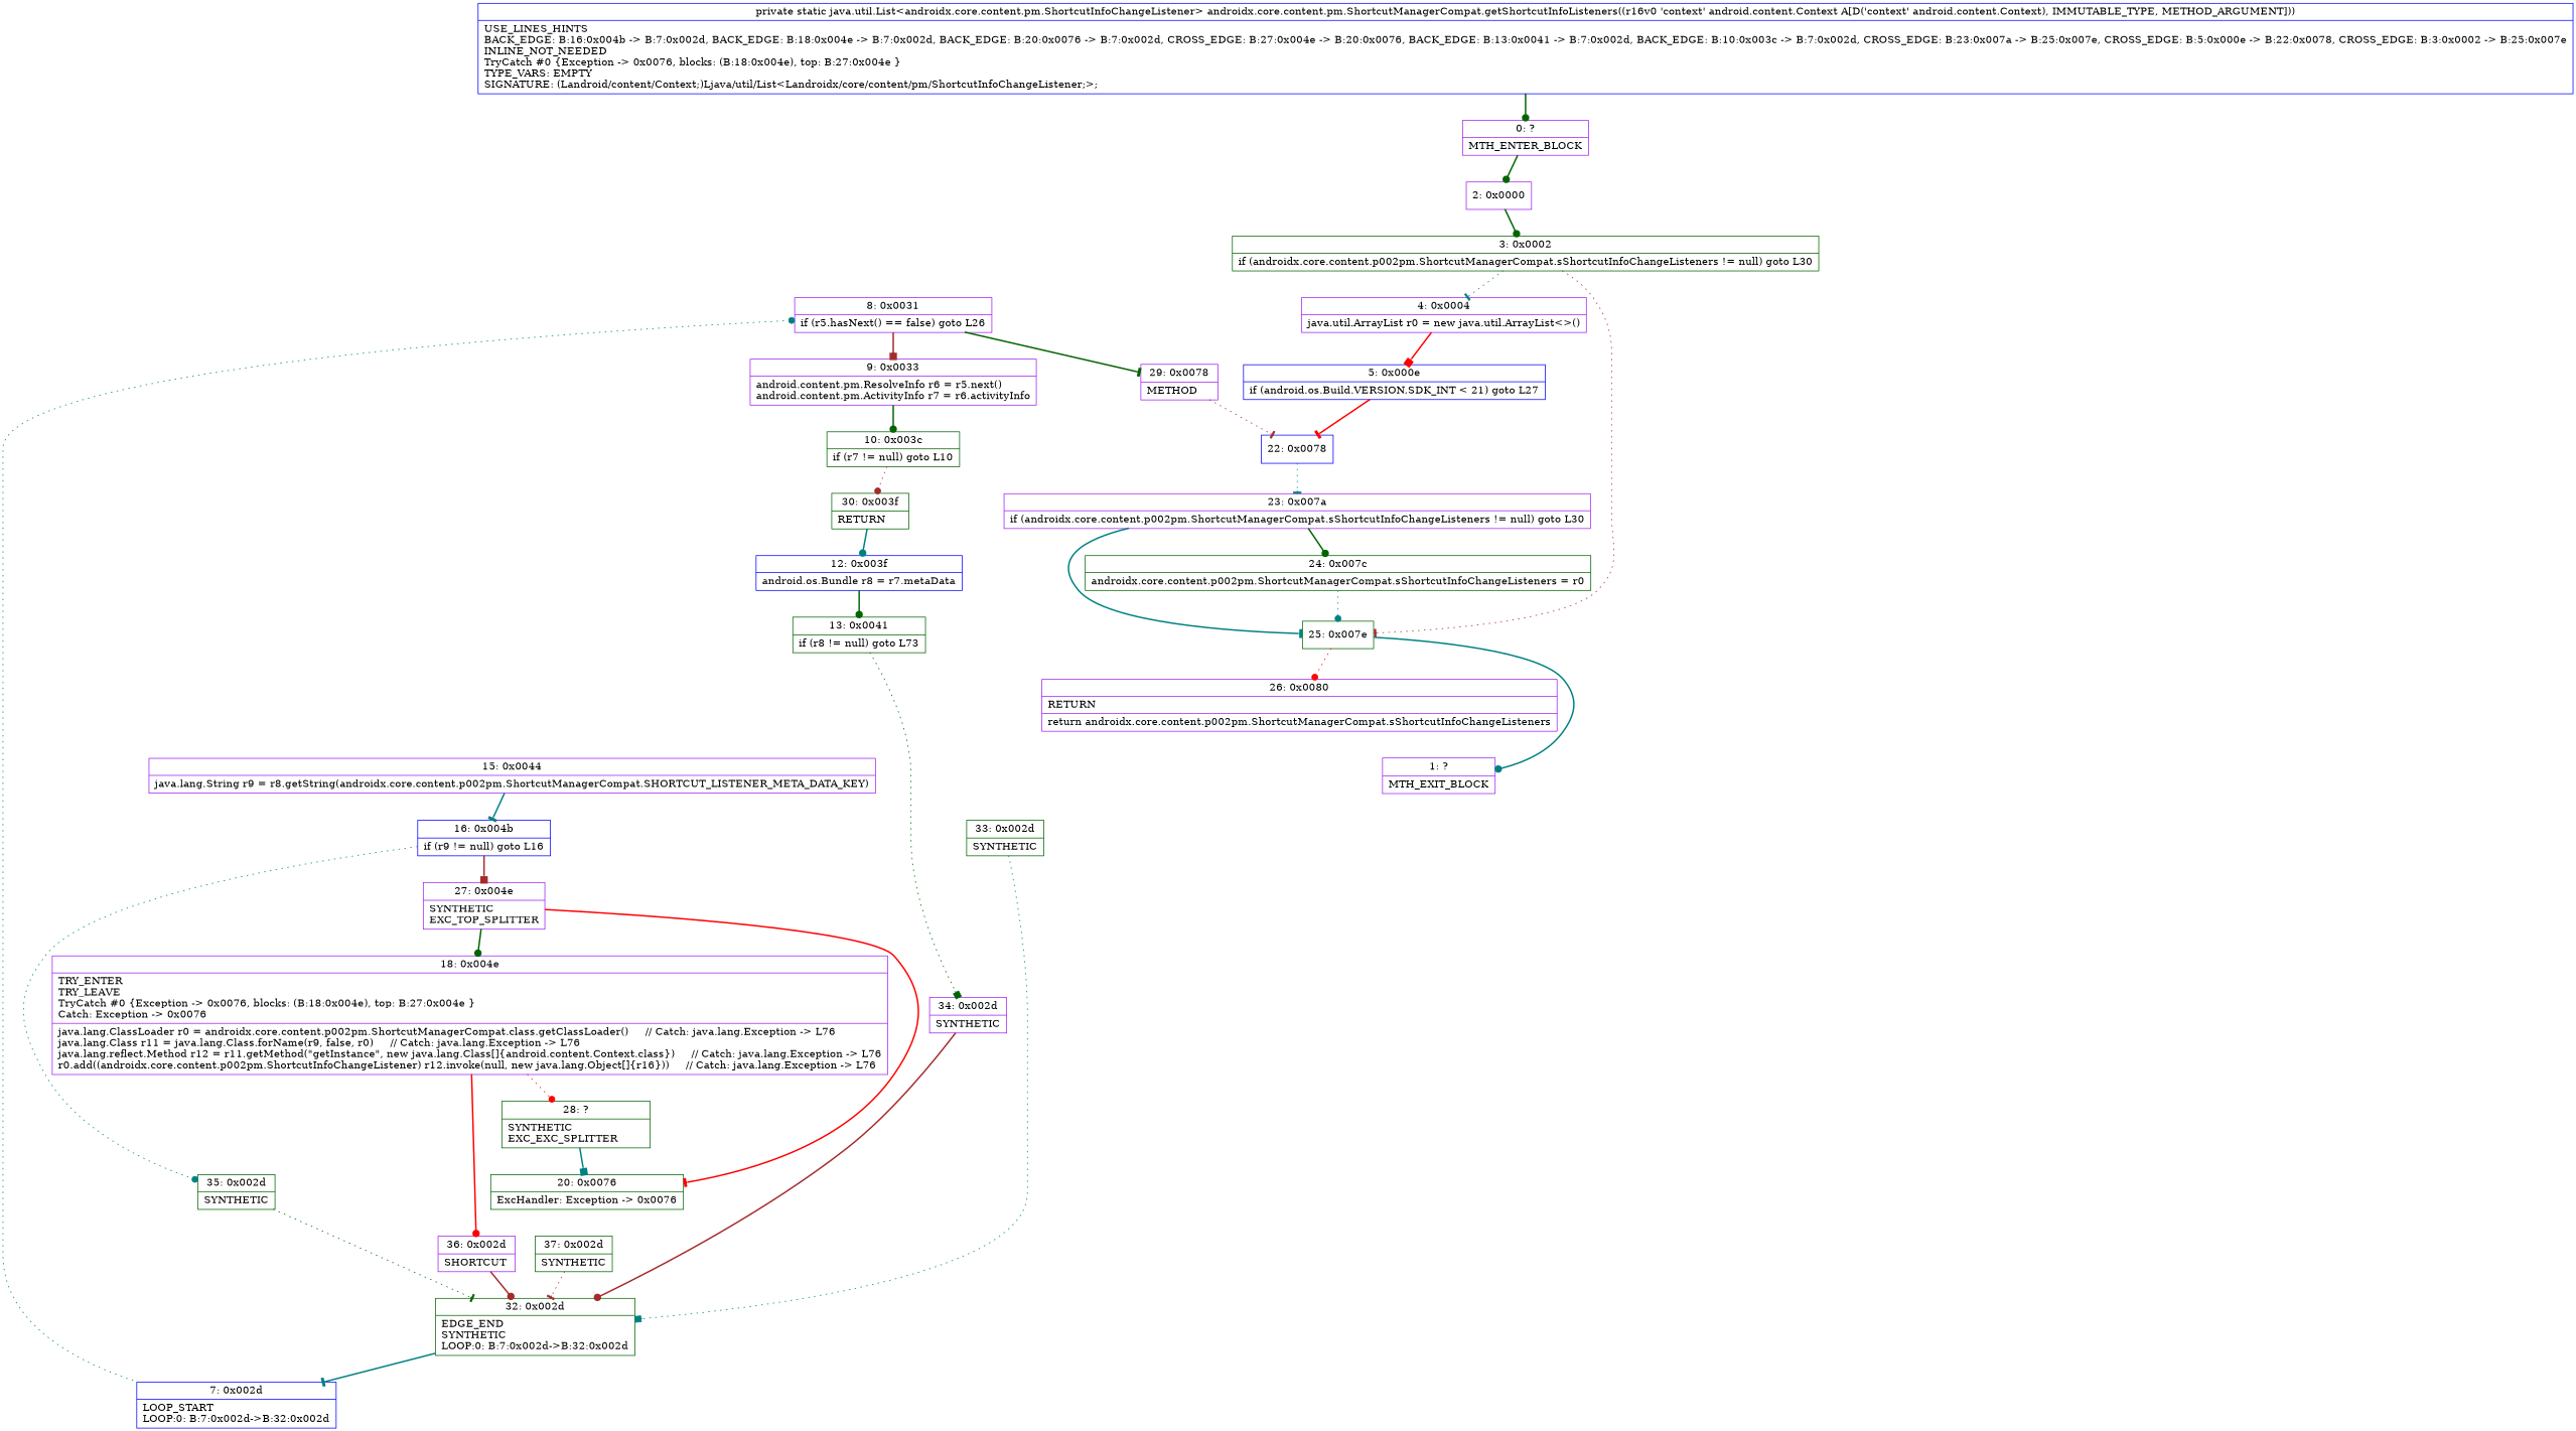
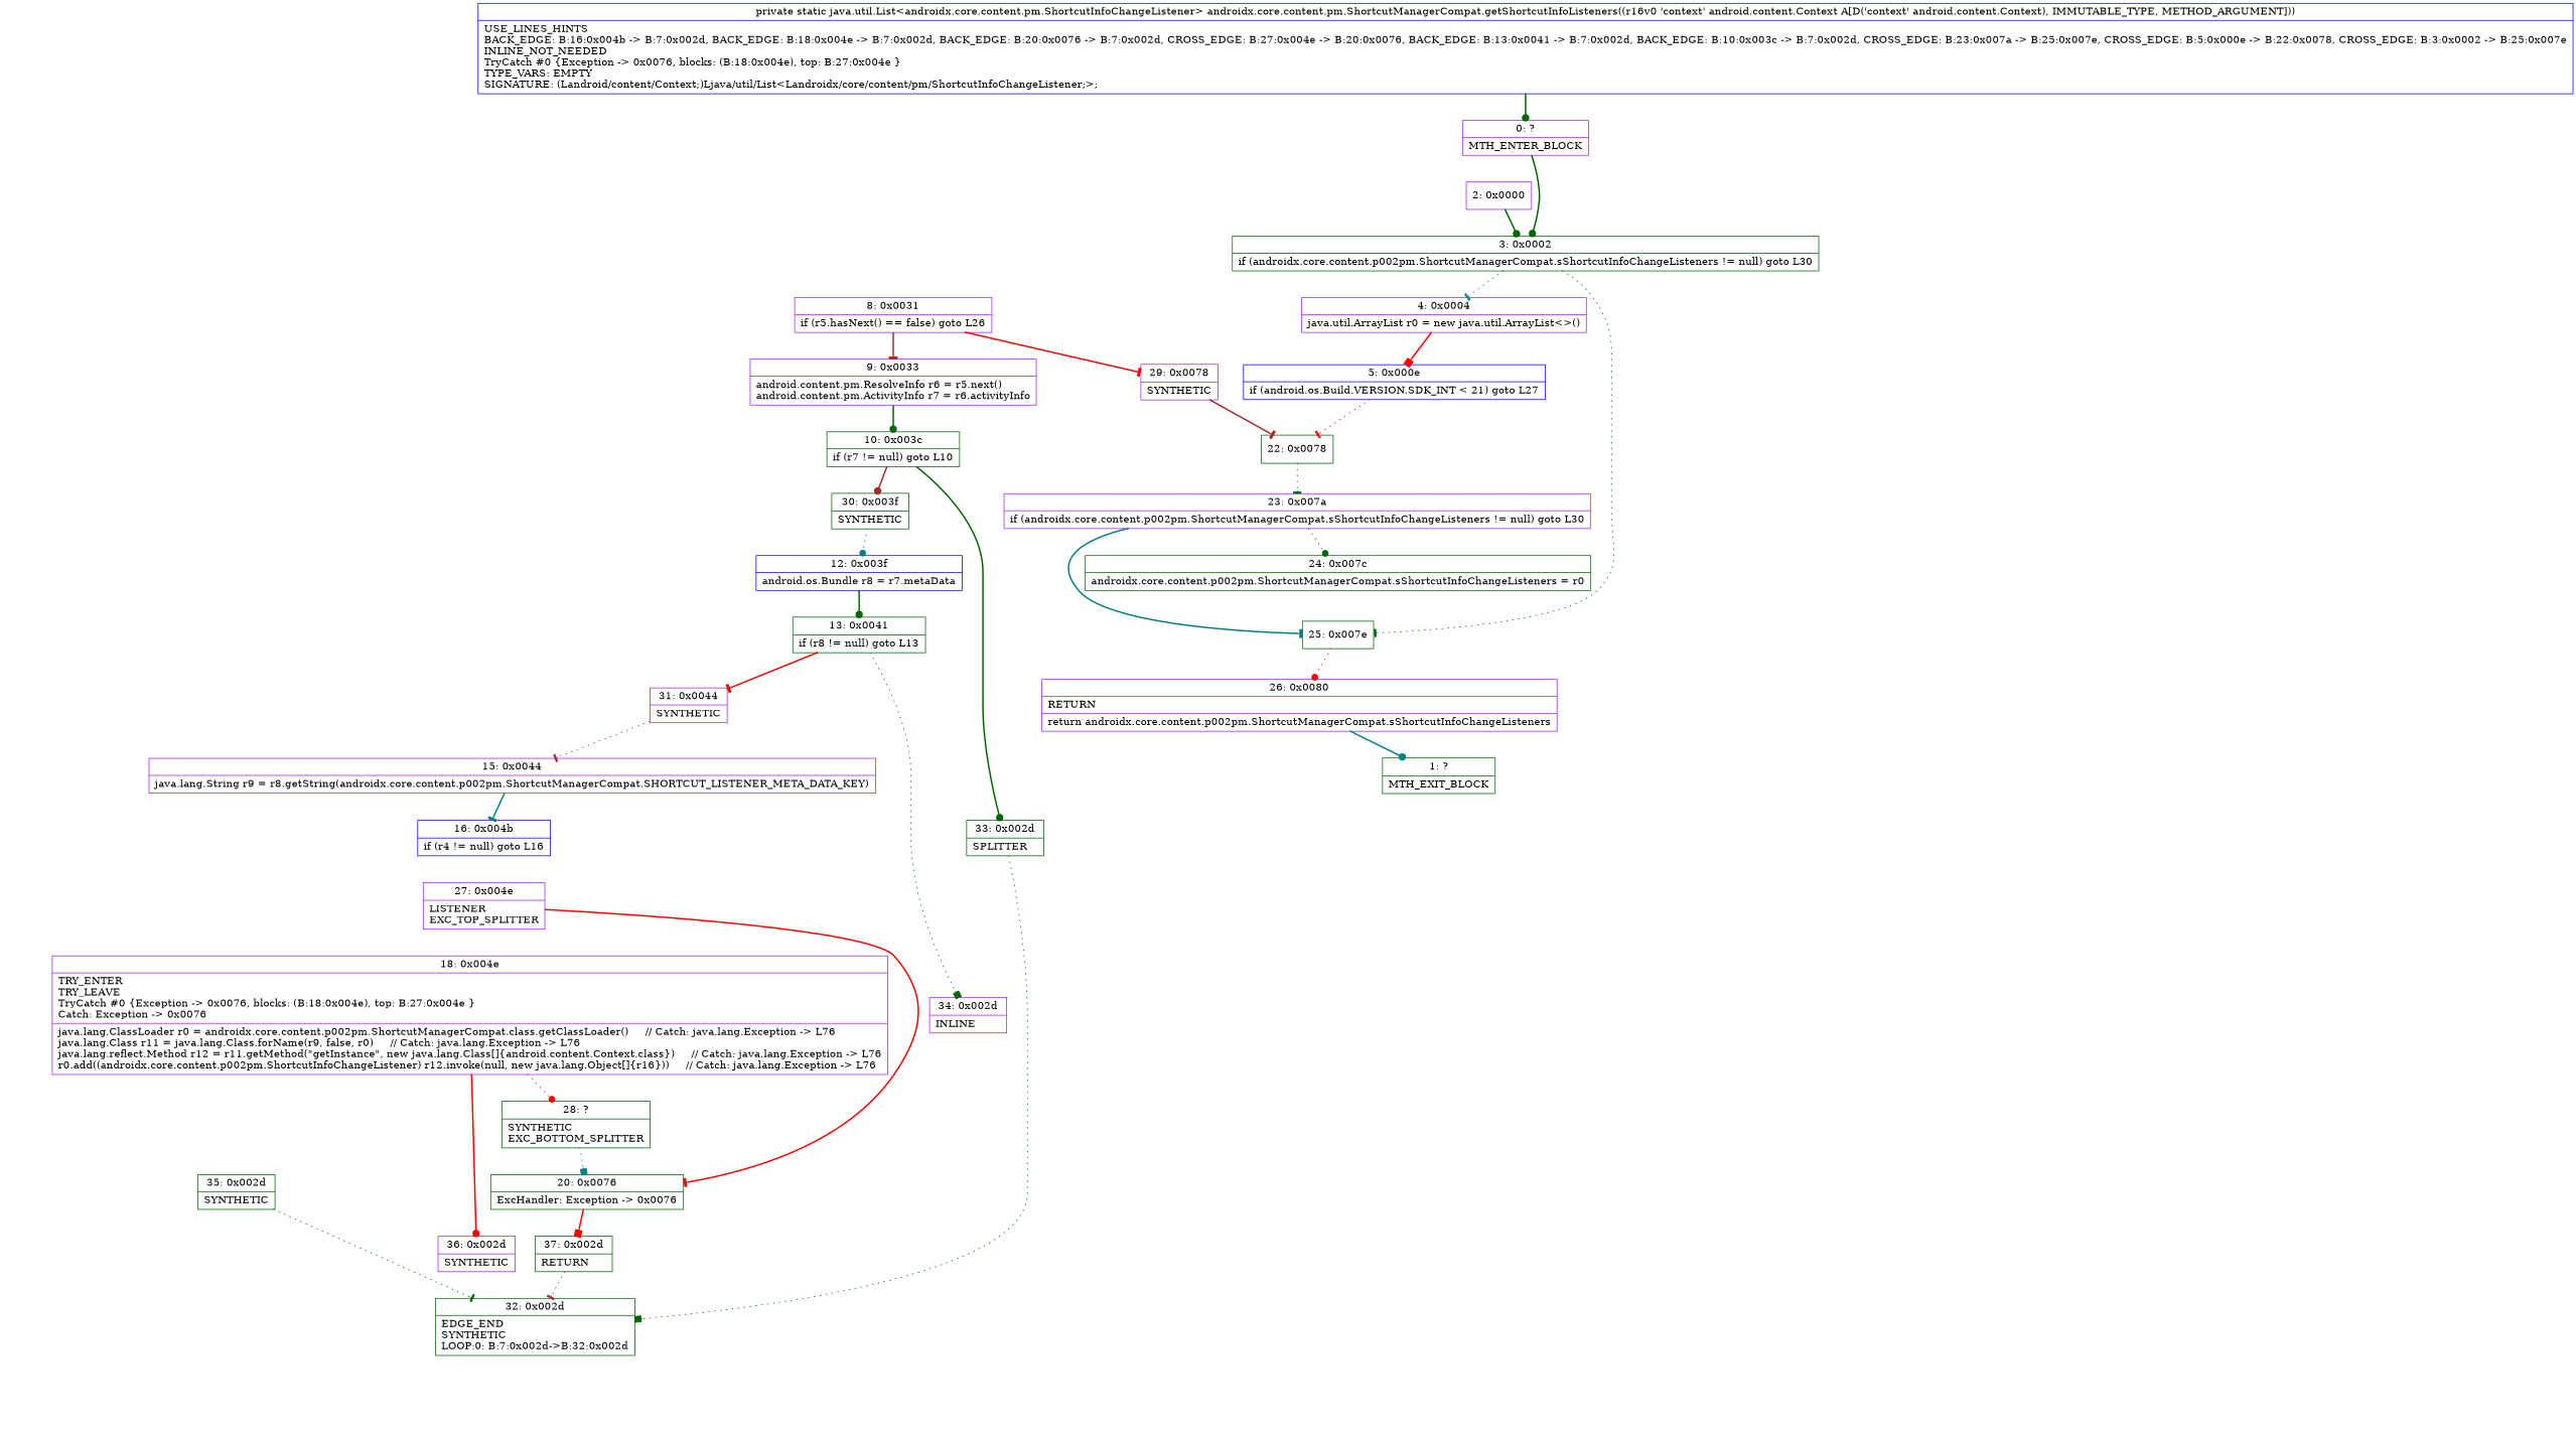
  digraph {
    node [color=purple shape=record]
    edge [arrowhead=dot color=teal style=bold]
    n1 [label="{0\:\ ?|MTH_ENTER_BLOCK\l}"]
    n2 [label="{2\:\ 0x0000}"]
    n3 [color=darkgreen label="{3\:\ 0x0002|if (androidx.core.content.p002pm.ShortcutManagerCompat.sShortcutInfoChangeListeners != null) goto L30\l}"]
    n4 [label="{4\:\ 0x0004|java.util.ArrayList r0 = new java.util.ArrayList\<\>()\l}"]
    n5 [color=darkgreen label="{25\:\ 0x007e}"]
    n6 [color=blue label="{5\:\ 0x000e|if (android.os.Build.VERSION.SDK_INT \< 21) goto L27\l}"]
    n7 [label="{26\:\ 0x0080|RETURN\l|return androidx.core.content.p002pm.ShortcutManagerCompat.sShortcutInfoChangeListeners\l}"]
-   n8 [color=blue label="{22\:\ 0x0078}"]
+   n8 [color=darkgreen label="{22\:\ 0x0078}"]
    n9 [label="{23\:\ 0x007a|if (androidx.core.content.p002pm.ShortcutManagerCompat.sShortcutInfoChangeListeners != null) goto L30\l}"]
-   n10 [color=blue label="{7\:\ 0x002d|LOOP_START\lLOOP:0: B:7:0x002d\-\>B:32:0x002d\l}"]
    n11 [label="{8\:\ 0x0031|if (r5.hasNext() == false) goto L26\l}"]
    n12 [label="{9\:\ 0x0033|android.content.pm.ResolveInfo r6 = r5.next()\landroid.content.pm.ActivityInfo r7 = r6.activityInfo\l}"]
-   n13 [label="{29\:\ 0x0078|METHOD\l}"]
+   n13 [label="{29\:\ 0x0078|SYNTHETIC\l}"]
    n14 [color=darkgreen label="{10\:\ 0x003c|if (r7 != null) goto L10\l}"]
-   n15 [color=darkgreen label="{30\:\ 0x003f|RETURN\l}"]
-   n16 [color=darkgreen label="{33\:\ 0x002d|SYNTHETIC\l}"]
+   n15 [color=darkgreen label="{30\:\ 0x003f|SYNTHETIC\l}"]
+   n16 [color=darkgreen label="{33\:\ 0x002d|SPLITTER\l}"]
    n17 [color=blue label="{12\:\ 0x003f|android.os.Bundle r8 = r7.metaData\l}"]
    n18 [color=darkgreen label="{32\:\ 0x002d|EDGE_END\lSYNTHETIC\lLOOP:0: B:7:0x002d\-\>B:32:0x002d\l}"]
-   n19 [color=darkgreen label="{13\:\ 0x0041|if (r8 != null) goto L73\l}"]
-   n21 [label="{34\:\ 0x002d|SYNTHETIC\l}"]
+   n19 [color=darkgreen label="{13\:\ 0x0041|if (r8 != null) goto L13\l}"]
+   n20 [label="{31\:\ 0x0044|SYNTHETIC\l}"]
+   n21 [label="{34\:\ 0x002d|INLINE\l}"]
    n22 [label="{15\:\ 0x0044|java.lang.String r9 = r8.getString(androidx.core.content.p002pm.ShortcutManagerCompat.SHORTCUT_LISTENER_META_DATA_KEY)\l}"]
-   n23 [color=blue label="{16\:\ 0x004b|if (r9 != null) goto L16\l}"]
-   n24 [label="{27\:\ 0x004e|SYNTHETIC\lEXC_TOP_SPLITTER\l}"]
+   n23 [color=blue label="{16\:\ 0x004b|if (r4 != null) goto L16\l}"]
+   n24 [label="{27\:\ 0x004e|LISTENER\lEXC_TOP_SPLITTER\l}"]
    n25 [color=darkgreen label="{35\:\ 0x002d|SYNTHETIC\l}"]
    n26 [label="{18\:\ 0x004e|TRY_ENTER\lTRY_LEAVE\lTryCatch #0 \{Exception \-\> 0x0076, blocks: (B:18:0x004e), top: B:27:0x004e \}\lCatch: Exception \-\> 0x0076\l|java.lang.ClassLoader r0 = androidx.core.content.p002pm.ShortcutManagerCompat.class.getClassLoader()     \/\/ Catch: java.lang.Exception \-\> L76\ljava.lang.Class r11 = java.lang.Class.forName(r9, false, r0)     \/\/ Catch: java.lang.Exception \-\> L76\ljava.lang.reflect.Method r12 = r11.getMethod(\"getInstance\", new java.lang.Class[]\{android.content.Context.class\})     \/\/ Catch: java.lang.Exception \-\> L76\lr0.add((androidx.core.content.p002pm.ShortcutInfoChangeListener) r12.invoke(null, new java.lang.Object[]\{r16\}))     \/\/ Catch: java.lang.Exception \-\> L76\l}"]
    n27 [color=darkgreen label="{20\:\ 0x0076|ExcHandler: Exception \-\> 0x0076\l}"]
-   n28 [color=darkgreen label="{28\:\ ?|SYNTHETIC\lEXC_EXC_SPLITTER\l}"]
-   n29 [label="{36\:\ 0x002d|SHORTCUT\l}"]
-   n30 [color=darkgreen label="{37\:\ 0x002d|SYNTHETIC\l}"]
+   n28 [color=darkgreen label="{28\:\ ?|SYNTHETIC\lEXC_BOTTOM_SPLITTER\l}"]
+   n29 [label="{36\:\ 0x002d|SYNTHETIC\l}"]
+   n30 [color=darkgreen label="{37\:\ 0x002d|RETURN\l}"]
    n31 [color=darkgreen label="{24\:\ 0x007c|androidx.core.content.p002pm.ShortcutManagerCompat.sShortcutInfoChangeListeners = r0\l}"]
-   n32 [label="{1\:\ ?|MTH_EXIT_BLOCK\l}"]
+   n32 [color=darkgreen label="{1\:\ ?|MTH_EXIT_BLOCK\l}"]
    n33 [color=blue label="{private static java.util.List\<androidx.core.content.pm.ShortcutInfoChangeListener\> androidx.core.content.pm.ShortcutManagerCompat.getShortcutInfoListeners((r16v0 'context' android.content.Context A[D('context' android.content.Context), IMMUTABLE_TYPE, METHOD_ARGUMENT]))  | USE_LINES_HINTS\lBACK_EDGE: B:16:0x004b \-\> B:7:0x002d, BACK_EDGE: B:18:0x004e \-\> B:7:0x002d, BACK_EDGE: B:20:0x0076 \-\> B:7:0x002d, CROSS_EDGE: B:27:0x004e \-\> B:20:0x0076, BACK_EDGE: B:13:0x0041 \-\> B:7:0x002d, BACK_EDGE: B:10:0x003c \-\> B:7:0x002d, CROSS_EDGE: B:23:0x007a \-\> B:25:0x007e, CROSS_EDGE: B:5:0x000e \-\> B:22:0x0078, CROSS_EDGE: B:3:0x0002 \-\> B:25:0x007e\lINLINE_NOT_NEEDED\lTryCatch #0 \{Exception \-\> 0x0076, blocks: (B:18:0x004e), top: B:27:0x004e \}\lTYPE_VARS: EMPTY\lSIGNATURE: (Landroid\/content\/Context;)Ljava\/util\/List\<Landroidx\/core\/content\/pm\/ShortcutInfoChangeListener;\>;\l}"]
-   n1 -> n2 [color=darkgreen]
+   n1 -> n3 [color=darkgreen]
    n2 -> n3 [color=darkgreen]
    n3 -> n4 [arrowhead=tee style=dotted]
-   n3 -> n5 [arrowhead=tee color=brown style=dotted]
+   n3 -> n5 [arrowhead=tee color=darkgreen style=dotted]
    n4 -> n6 [arrowhead=box color=red]
    n5 -> n7 [color=red style=dotted]
-   n6 -> n8 [arrowhead=tee color=red]
-   n5 -> n32
-   n8 -> n9 [arrowhead=tee style=dotted]
+   n6 -> n8 [arrowhead=tee color=red style=dotted]
+   n7 -> n32
+   n8 -> n9 [arrowhead=tee color=darkgreen style=dotted]
    n9 -> n5 [arrowhead=tee]
-   n9 -> n31 [color=darkgreen]
-   n10 -> n11 [style=dotted]
-   n11 -> n12 [arrowhead=box color=brown]
-   n11 -> n13 [arrowhead=tee color=darkgreen]
+   n9 -> n31 [color=darkgreen style=dotted]
+   n11 -> n12 [arrowhead=tee color=brown]
+   n11 -> n13 [arrowhead=tee color=red]
    n12 -> n14 [color=darkgreen]
-   n13 -> n8 [arrowhead=tee color=brown style=dotted]
-   n14 -> n15 [color=brown style=dotted]
-   n15 -> n17
-   n16 -> n18 [arrowhead=box style=dotted]
+   n13 -> n8 [arrowhead=tee color=brown]
+   n14 -> n15 [color=brown]
+   n14 -> n16 [color=darkgreen]
+   n15 -> n17 [style=dotted]
+   n16 -> n18 [arrowhead=box color=darkgreen style=dotted]
    n17 -> n19 [color=darkgreen]
-   n18 -> n10 [arrowhead=tee]
+   n19 -> n20 [arrowhead=tee color=red]
    n19 -> n21 [arrowhead=box color=darkgreen style=dotted]
-   n21 -> n18 [color=brown]
+   n20 -> n22 [arrowhead=tee color=brown style=dotted]
    n22 -> n23 [arrowhead=tee]
-   n23 -> n24 [arrowhead=box color=brown]
-   n23 -> n25 [style=dotted]
-   n24 -> n26 [color=darkgreen]
    n24 -> n27 [arrowhead=tee color=red]
    n25 -> n18 [arrowhead=tee color=darkgreen style=dotted]
    n26 -> n28 [color=red style=dotted]
    n26 -> n29 [color=red]
-   n28 -> n27 [arrowhead=box]
-   n29 -> n18 [color=brown]
+   n27 -> n30 [arrowhead=box color=red]
+   n28 -> n27 [arrowhead=box style=dotted]
    n30 -> n18 [arrowhead=tee color=brown style=dotted]
-   n31 -> n5 [style=dotted]
    n33 -> n1 [color=darkgreen]
  }
